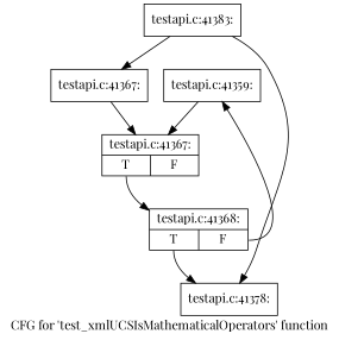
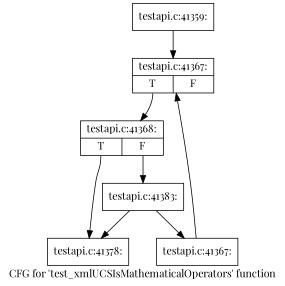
  digraph {
    fontname="Playfair Display"
    label="CFG for 'test_xmlUCSIsMathematicalOperators' function"
    node [fontname="Playfair Display" shape=record]
    edge [fontname="Playfair Display"]
    n1 [label="{testapi.c:41359:}"]
    n2 [label="{testapi.c:41367:|{<s0>T|<s1>F}}"]
    n3 [label="{testapi.c:41368:|{<s0>T|<s1>F}}"]
    n4 [label="{testapi.c:41378:}"]
    n5 [label="{testapi.c:41383:}"]
    n6 [label="{testapi.c:41367:}"]
    n1 -> n2
    n2 -> n3 [tailport=s0]
    n3 -> n4 [tailport=s0]
-   n3 -> n1 [tailport=s1]
+   n3 -> n5 [tailport=s1]
    n5 -> n4
    n5 -> n6
    n6 -> n2
  }
